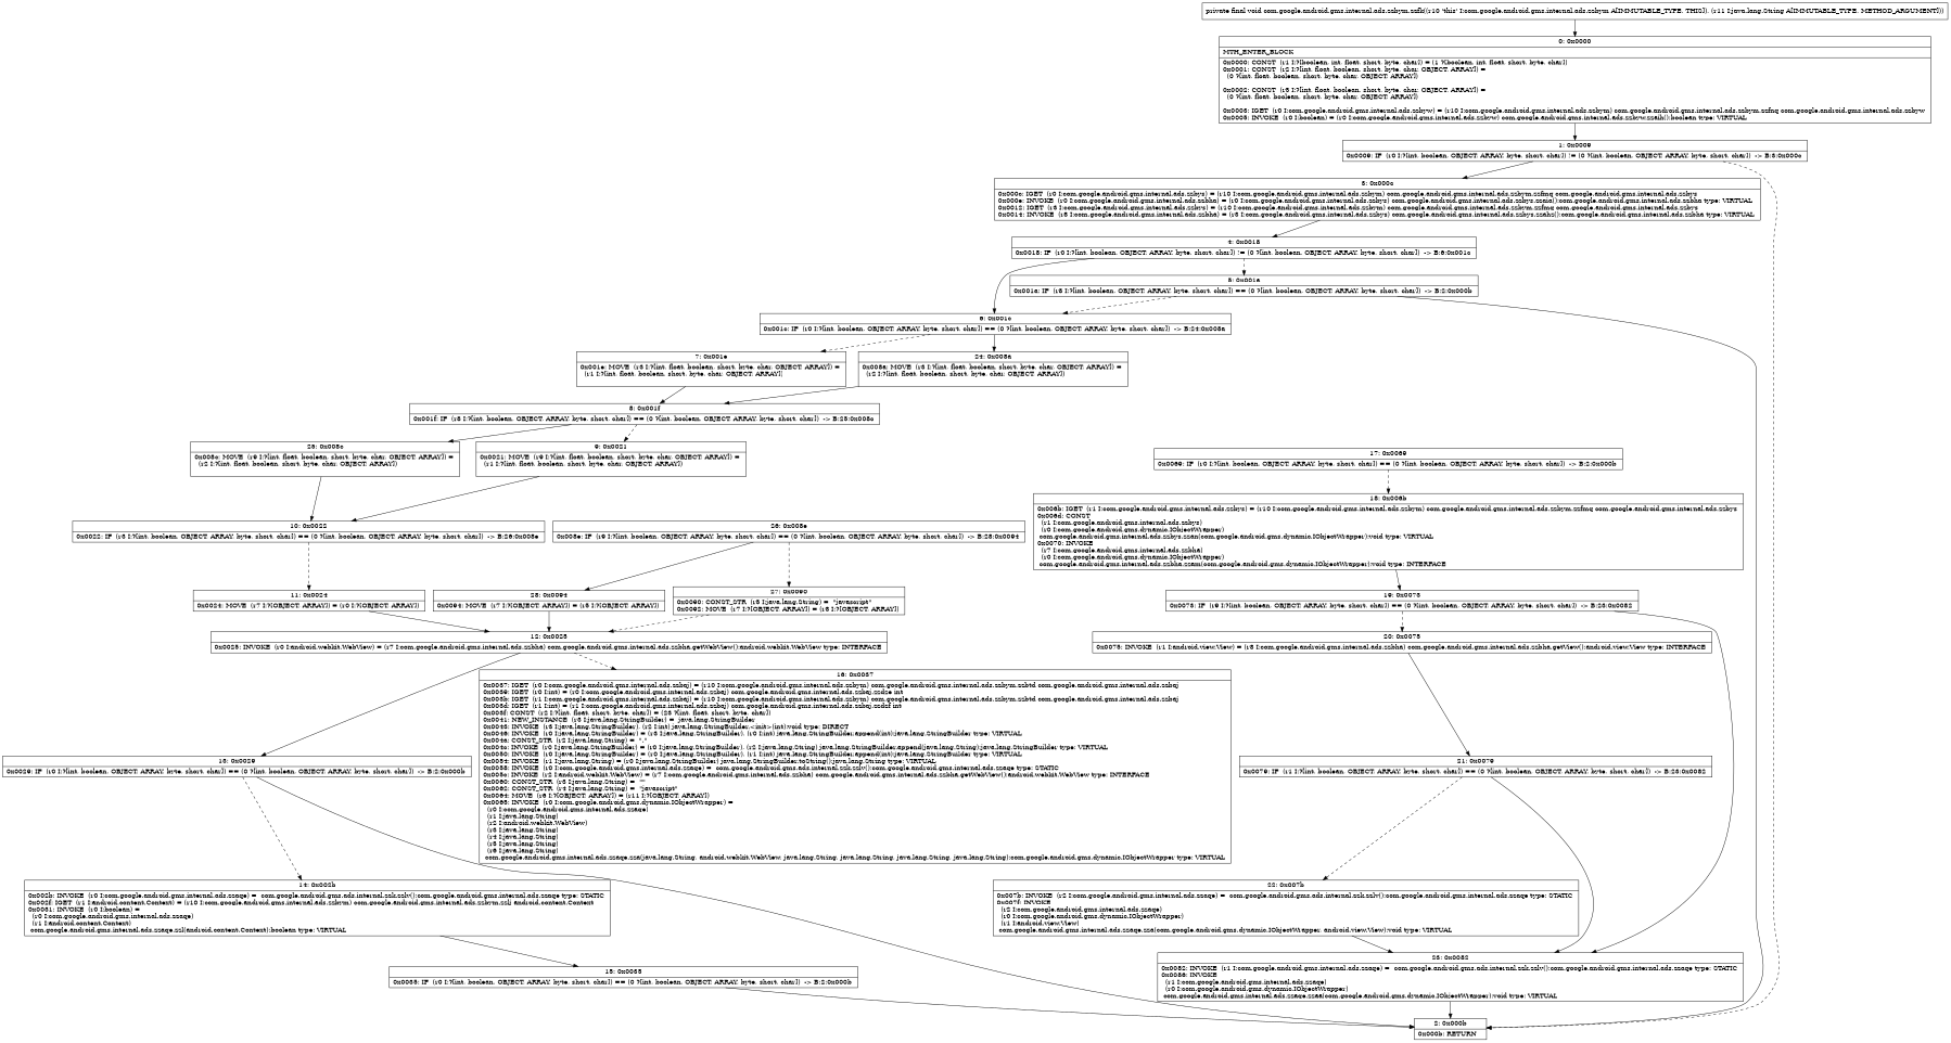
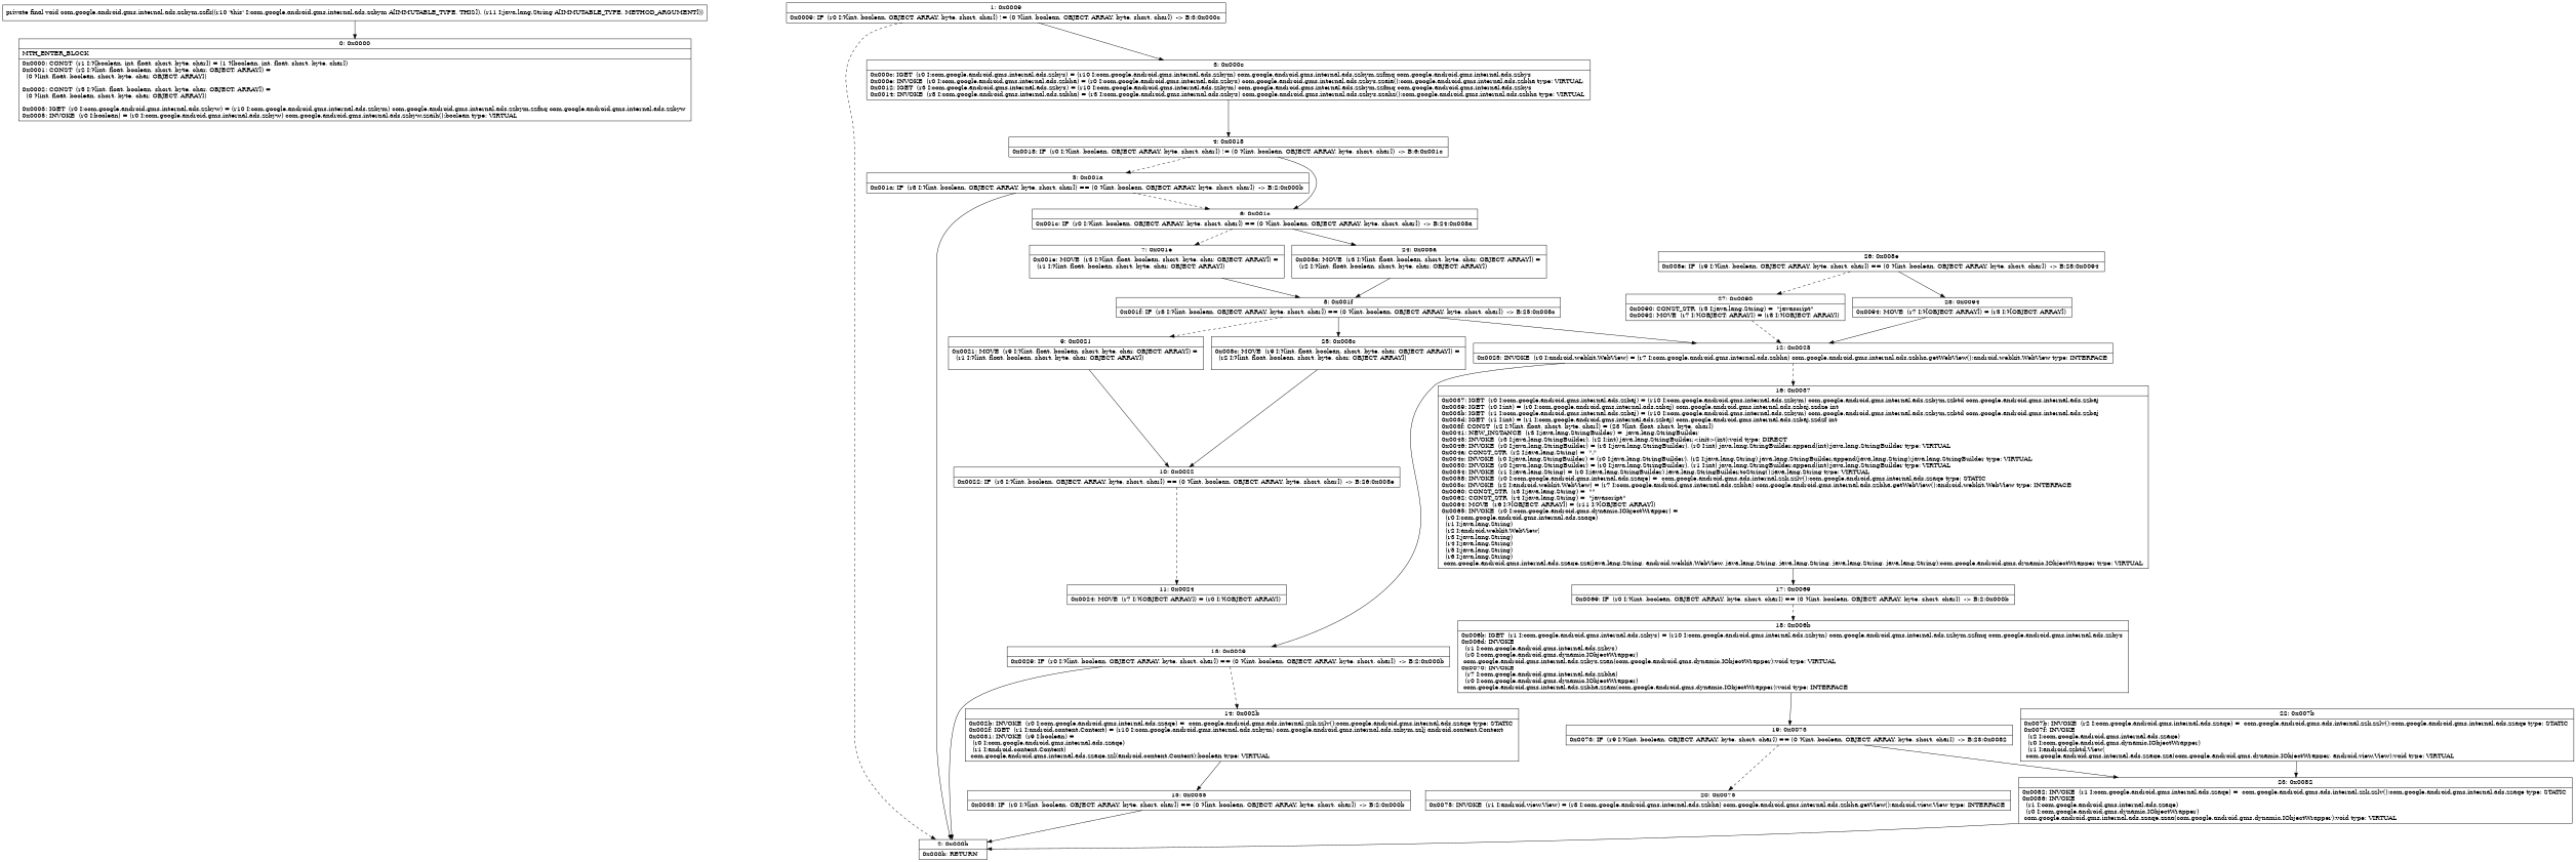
  digraph {
    node [shape=record]
    n1 [label="{0\:\ 0x0000|MTH_ENTER_BLOCK\l|0x0000: CONST  (r1 I:?[boolean, int, float, short, byte, char]) = (1 ?[boolean, int, float, short, byte, char]) \l0x0001: CONST  (r2 I:?[int, float, boolean, short, byte, char, OBJECT, ARRAY]) = \l  (0 ?[int, float, boolean, short, byte, char, OBJECT, ARRAY])\l \l0x0002: CONST  (r5 I:?[int, float, boolean, short, byte, char, OBJECT, ARRAY]) = \l  (0 ?[int, float, boolean, short, byte, char, OBJECT, ARRAY])\l \l0x0003: IGET  (r0 I:com.google.android.gms.internal.ads.zzbyw) = (r10 I:com.google.android.gms.internal.ads.zzbym) com.google.android.gms.internal.ads.zzbym.zzfnq com.google.android.gms.internal.ads.zzbyw \l0x0005: INVOKE  (r0 I:boolean) = (r0 I:com.google.android.gms.internal.ads.zzbyw) com.google.android.gms.internal.ads.zzbyw.zzaih():boolean type: VIRTUAL \l}"]
    n2 [label="{1\:\ 0x0009|0x0009: IF  (r0 I:?[int, boolean, OBJECT, ARRAY, byte, short, char]) != (0 ?[int, boolean, OBJECT, ARRAY, byte, short, char])  \-\> B:3:0x000c \l}"]
    n3 [label="{2\:\ 0x000b|0x000b: RETURN   \l}"]
    n4 [label="{3\:\ 0x000c|0x000c: IGET  (r0 I:com.google.android.gms.internal.ads.zzbys) = (r10 I:com.google.android.gms.internal.ads.zzbym) com.google.android.gms.internal.ads.zzbym.zzfmq com.google.android.gms.internal.ads.zzbys \l0x000e: INVOKE  (r0 I:com.google.android.gms.internal.ads.zzbha) = (r0 I:com.google.android.gms.internal.ads.zzbys) com.google.android.gms.internal.ads.zzbys.zzaia():com.google.android.gms.internal.ads.zzbha type: VIRTUAL \l0x0012: IGET  (r3 I:com.google.android.gms.internal.ads.zzbys) = (r10 I:com.google.android.gms.internal.ads.zzbym) com.google.android.gms.internal.ads.zzbym.zzfmq com.google.android.gms.internal.ads.zzbys \l0x0014: INVOKE  (r8 I:com.google.android.gms.internal.ads.zzbha) = (r3 I:com.google.android.gms.internal.ads.zzbys) com.google.android.gms.internal.ads.zzbys.zzahz():com.google.android.gms.internal.ads.zzbha type: VIRTUAL \l}"]
    n5 [label="{4\:\ 0x0018|0x0018: IF  (r0 I:?[int, boolean, OBJECT, ARRAY, byte, short, char]) != (0 ?[int, boolean, OBJECT, ARRAY, byte, short, char])  \-\> B:6:0x001c \l}"]
    n6 [label="{5\:\ 0x001a|0x001a: IF  (r8 I:?[int, boolean, OBJECT, ARRAY, byte, short, char]) == (0 ?[int, boolean, OBJECT, ARRAY, byte, short, char])  \-\> B:2:0x000b \l}"]
    n7 [label="{6\:\ 0x001c|0x001c: IF  (r0 I:?[int, boolean, OBJECT, ARRAY, byte, short, char]) == (0 ?[int, boolean, OBJECT, ARRAY, byte, short, char])  \-\> B:24:0x008a \l}"]
    n8 [label="{7\:\ 0x001e|0x001e: MOVE  (r3 I:?[int, float, boolean, short, byte, char, OBJECT, ARRAY]) = \l  (r1 I:?[int, float, boolean, short, byte, char, OBJECT, ARRAY])\l \l}"]
    n9 [label="{24\:\ 0x008a|0x008a: MOVE  (r3 I:?[int, float, boolean, short, byte, char, OBJECT, ARRAY]) = \l  (r2 I:?[int, float, boolean, short, byte, char, OBJECT, ARRAY])\l \l}"]
    n10 [label="{8\:\ 0x001f|0x001f: IF  (r8 I:?[int, boolean, OBJECT, ARRAY, byte, short, char]) == (0 ?[int, boolean, OBJECT, ARRAY, byte, short, char])  \-\> B:25:0x008c \l}"]
    n11 [label="{9\:\ 0x0021|0x0021: MOVE  (r9 I:?[int, float, boolean, short, byte, char, OBJECT, ARRAY]) = \l  (r1 I:?[int, float, boolean, short, byte, char, OBJECT, ARRAY])\l \l}"]
    n12 [label="{25\:\ 0x008c|0x008c: MOVE  (r9 I:?[int, float, boolean, short, byte, char, OBJECT, ARRAY]) = \l  (r2 I:?[int, float, boolean, short, byte, char, OBJECT, ARRAY])\l \l}"]
    n13 [label="{10\:\ 0x0022|0x0022: IF  (r3 I:?[int, boolean, OBJECT, ARRAY, byte, short, char]) == (0 ?[int, boolean, OBJECT, ARRAY, byte, short, char])  \-\> B:26:0x008e \l}"]
    n14 [label="{11\:\ 0x0024|0x0024: MOVE  (r7 I:?[OBJECT, ARRAY]) = (r0 I:?[OBJECT, ARRAY]) \l}"]
    n15 [label="{12\:\ 0x0025|0x0025: INVOKE  (r0 I:android.webkit.WebView) = (r7 I:com.google.android.gms.internal.ads.zzbha) com.google.android.gms.internal.ads.zzbha.getWebView():android.webkit.WebView type: INTERFACE \l}"]
    n16 [label="{26\:\ 0x008e|0x008e: IF  (r9 I:?[int, boolean, OBJECT, ARRAY, byte, short, char]) == (0 ?[int, boolean, OBJECT, ARRAY, byte, short, char])  \-\> B:28:0x0094 \l}"]
    n17 [label="{27\:\ 0x0090|0x0090: CONST_STR  (r5 I:java.lang.String) =  \"javascript\" \l0x0092: MOVE  (r7 I:?[OBJECT, ARRAY]) = (r8 I:?[OBJECT, ARRAY]) \l}"]
    n18 [label="{28\:\ 0x0094|0x0094: MOVE  (r7 I:?[OBJECT, ARRAY]) = (r5 I:?[OBJECT, ARRAY]) \l}"]
    n19 [label="{13\:\ 0x0029|0x0029: IF  (r0 I:?[int, boolean, OBJECT, ARRAY, byte, short, char]) == (0 ?[int, boolean, OBJECT, ARRAY, byte, short, char])  \-\> B:2:0x000b \l}"]
    n20 [label="{16\:\ 0x0037|0x0037: IGET  (r0 I:com.google.android.gms.internal.ads.zzbaj) = (r10 I:com.google.android.gms.internal.ads.zzbym) com.google.android.gms.internal.ads.zzbym.zzbtd com.google.android.gms.internal.ads.zzbaj \l0x0039: IGET  (r0 I:int) = (r0 I:com.google.android.gms.internal.ads.zzbaj) com.google.android.gms.internal.ads.zzbaj.zzdze int \l0x003b: IGET  (r1 I:com.google.android.gms.internal.ads.zzbaj) = (r10 I:com.google.android.gms.internal.ads.zzbym) com.google.android.gms.internal.ads.zzbym.zzbtd com.google.android.gms.internal.ads.zzbaj \l0x003d: IGET  (r1 I:int) = (r1 I:com.google.android.gms.internal.ads.zzbaj) com.google.android.gms.internal.ads.zzbaj.zzdzf int \l0x003f: CONST  (r2 I:?[int, float, short, byte, char]) = (23 ?[int, float, short, byte, char]) \l0x0041: NEW_INSTANCE  (r3 I:java.lang.StringBuilder) =  java.lang.StringBuilder \l0x0043: INVOKE  (r3 I:java.lang.StringBuilder), (r2 I:int) java.lang.StringBuilder.\<init\>(int):void type: DIRECT \l0x0046: INVOKE  (r0 I:java.lang.StringBuilder) = (r3 I:java.lang.StringBuilder), (r0 I:int) java.lang.StringBuilder.append(int):java.lang.StringBuilder type: VIRTUAL \l0x004a: CONST_STR  (r2 I:java.lang.String) =  \".\" \l0x004c: INVOKE  (r0 I:java.lang.StringBuilder) = (r0 I:java.lang.StringBuilder), (r2 I:java.lang.String) java.lang.StringBuilder.append(java.lang.String):java.lang.StringBuilder type: VIRTUAL \l0x0050: INVOKE  (r0 I:java.lang.StringBuilder) = (r0 I:java.lang.StringBuilder), (r1 I:int) java.lang.StringBuilder.append(int):java.lang.StringBuilder type: VIRTUAL \l0x0054: INVOKE  (r1 I:java.lang.String) = (r0 I:java.lang.StringBuilder) java.lang.StringBuilder.toString():java.lang.String type: VIRTUAL \l0x0058: INVOKE  (r0 I:com.google.android.gms.internal.ads.zzaqe) =  com.google.android.gms.ads.internal.zzk.zzlv():com.google.android.gms.internal.ads.zzaqe type: STATIC \l0x005c: INVOKE  (r2 I:android.webkit.WebView) = (r7 I:com.google.android.gms.internal.ads.zzbha) com.google.android.gms.internal.ads.zzbha.getWebView():android.webkit.WebView type: INTERFACE \l0x0060: CONST_STR  (r3 I:java.lang.String) =  \"\" \l0x0062: CONST_STR  (r4 I:java.lang.String) =  \"javascript\" \l0x0064: MOVE  (r6 I:?[OBJECT, ARRAY]) = (r11 I:?[OBJECT, ARRAY]) \l0x0065: INVOKE  (r0 I:com.google.android.gms.dynamic.IObjectWrapper) = \l  (r0 I:com.google.android.gms.internal.ads.zzaqe)\l  (r1 I:java.lang.String)\l  (r2 I:android.webkit.WebView)\l  (r3 I:java.lang.String)\l  (r4 I:java.lang.String)\l  (r5 I:java.lang.String)\l  (r6 I:java.lang.String)\l com.google.android.gms.internal.ads.zzaqe.zza(java.lang.String, android.webkit.WebView, java.lang.String, java.lang.String, java.lang.String, java.lang.String):com.google.android.gms.dynamic.IObjectWrapper type: VIRTUAL \l}"]
-   n21 [label="{14\:\ 0x002b|0x002b: INVOKE  (r0 I:com.google.android.gms.internal.ads.zzaqe) =  com.google.android.gms.ads.internal.zzk.zzlv():com.google.android.gms.internal.ads.zzaqe type: STATIC \l0x002f: IGET  (r1 I:android.content.Context) = (r10 I:com.google.android.gms.internal.ads.zzbym) com.google.android.gms.internal.ads.zzbym.zzlj android.content.Context \l0x0031: INVOKE  (r0 I:boolean) = \l  (r0 I:com.google.android.gms.internal.ads.zzaqe)\l  (r1 I:android.content.Context)\l com.google.android.gms.internal.ads.zzaqe.zzl(android.content.Context):boolean type: VIRTUAL \l}"]
+   n21 [label="{14\:\ 0x002b|0x002b: INVOKE  (r0 I:com.google.android.gms.internal.ads.zzaqe) =  com.google.android.gms.ads.internal.zzk.zzlv():com.google.android.gms.internal.ads.zzaqe type: STATIC \l0x002f: IGET  (r1 I:android.content.Context) = (r10 I:com.google.android.gms.internal.ads.zzbym) com.google.android.gms.internal.ads.zzbym.zzlj android.content.Context \l0x0031: INVOKE  (r9 I:boolean) = \l  (r0 I:com.google.android.gms.internal.ads.zzaqe)\l  (r1 I:android.content.Context)\l com.google.android.gms.internal.ads.zzaqe.zzl(android.content.Context):boolean type: VIRTUAL \l}"]
    n22 [label="{15\:\ 0x0035|0x0035: IF  (r0 I:?[int, boolean, OBJECT, ARRAY, byte, short, char]) == (0 ?[int, boolean, OBJECT, ARRAY, byte, short, char])  \-\> B:2:0x000b \l}"]
    n23 [label="{17\:\ 0x0069|0x0069: IF  (r0 I:?[int, boolean, OBJECT, ARRAY, byte, short, char]) == (0 ?[int, boolean, OBJECT, ARRAY, byte, short, char])  \-\> B:2:0x000b \l}"]
-   n24 [label="{18\:\ 0x006b|0x006b: IGET  (r1 I:com.google.android.gms.internal.ads.zzbys) = (r10 I:com.google.android.gms.internal.ads.zzbym) com.google.android.gms.internal.ads.zzbym.zzfmq com.google.android.gms.internal.ads.zzbys \l0x006d: CONST  \l  (r1 I:com.google.android.gms.internal.ads.zzbys)\l  (r0 I:com.google.android.gms.dynamic.IObjectWrapper)\l com.google.android.gms.internal.ads.zzbys.zzan(com.google.android.gms.dynamic.IObjectWrapper):void type: VIRTUAL \l0x0070: INVOKE  \l  (r7 I:com.google.android.gms.internal.ads.zzbha)\l  (r0 I:com.google.android.gms.dynamic.IObjectWrapper)\l com.google.android.gms.internal.ads.zzbha.zzam(com.google.android.gms.dynamic.IObjectWrapper):void type: INTERFACE \l}"]
+   n24 [label="{18\:\ 0x006b|0x006b: IGET  (r1 I:com.google.android.gms.internal.ads.zzbys) = (r10 I:com.google.android.gms.internal.ads.zzbym) com.google.android.gms.internal.ads.zzbym.zzfmq com.google.android.gms.internal.ads.zzbys \l0x006d: INVOKE  \l  (r1 I:com.google.android.gms.internal.ads.zzbys)\l  (r0 I:com.google.android.gms.dynamic.IObjectWrapper)\l com.google.android.gms.internal.ads.zzbys.zzan(com.google.android.gms.dynamic.IObjectWrapper):void type: VIRTUAL \l0x0070: INVOKE  \l  (r7 I:com.google.android.gms.internal.ads.zzbha)\l  (r0 I:com.google.android.gms.dynamic.IObjectWrapper)\l com.google.android.gms.internal.ads.zzbha.zzam(com.google.android.gms.dynamic.IObjectWrapper):void type: INTERFACE \l}"]
    n25 [label="{19\:\ 0x0073|0x0073: IF  (r9 I:?[int, boolean, OBJECT, ARRAY, byte, short, char]) == (0 ?[int, boolean, OBJECT, ARRAY, byte, short, char])  \-\> B:23:0x0082 \l}"]
    n26 [label="{20\:\ 0x0075|0x0075: INVOKE  (r1 I:android.view.View) = (r8 I:com.google.android.gms.internal.ads.zzbha) com.google.android.gms.internal.ads.zzbha.getView():android.view.View type: INTERFACE \l}"]
    n27 [label="{23\:\ 0x0082|0x0082: INVOKE  (r1 I:com.google.android.gms.internal.ads.zzaqe) =  com.google.android.gms.ads.internal.zzk.zzlv():com.google.android.gms.internal.ads.zzaqe type: STATIC \l0x0086: INVOKE  \l  (r1 I:com.google.android.gms.internal.ads.zzaqe)\l  (r0 I:com.google.android.gms.dynamic.IObjectWrapper)\l com.google.android.gms.internal.ads.zzaqe.zzaa(com.google.android.gms.dynamic.IObjectWrapper):void type: VIRTUAL \l}"]
-   n28 [label="{21\:\ 0x0079|0x0079: IF  (r1 I:?[int, boolean, OBJECT, ARRAY, byte, short, char]) == (0 ?[int, boolean, OBJECT, ARRAY, byte, short, char])  \-\> B:23:0x0082 \l}"]
-   n29 [label="{22\:\ 0x007b|0x007b: INVOKE  (r2 I:com.google.android.gms.internal.ads.zzaqe) =  com.google.android.gms.ads.internal.zzk.zzlv():com.google.android.gms.internal.ads.zzaqe type: STATIC \l0x007f: INVOKE  \l  (r2 I:com.google.android.gms.internal.ads.zzaqe)\l  (r0 I:com.google.android.gms.dynamic.IObjectWrapper)\l  (r1 I:android.view.View)\l com.google.android.gms.internal.ads.zzaqe.zza(com.google.android.gms.dynamic.IObjectWrapper, android.view.View):void type: VIRTUAL \l}"]
+   n29 [label="{22\:\ 0x007b|0x007b: INVOKE  (r2 I:com.google.android.gms.internal.ads.zzaqe) =  com.google.android.gms.ads.internal.zzk.zzlv():com.google.android.gms.internal.ads.zzaqe type: STATIC \l0x007f: INVOKE  \l  (r2 I:com.google.android.gms.internal.ads.zzaqe)\l  (r0 I:com.google.android.gms.dynamic.IObjectWrapper)\l  (r1 I:android.zzbtd.View)\l com.google.android.gms.internal.ads.zzaqe.zza(com.google.android.gms.dynamic.IObjectWrapper, android.view.View):void type: VIRTUAL \l}"]
    n30 [label="{private final void com.google.android.gms.internal.ads.zzbym.zzfk((r10 'this' I:com.google.android.gms.internal.ads.zzbym A[IMMUTABLE_TYPE, THIS]), (r11 I:java.lang.String A[IMMUTABLE_TYPE, METHOD_ARGUMENT])) }"]
-   n1 -> n2
    n2 -> n3 [style=dashed]
    n2 -> n4
    n4 -> n5
    n5 -> n6 [style=dashed]
    n5 -> n7
    n6 -> n3
    n6 -> n7 [style=dashed]
    n7 -> n8 [style=dashed]
    n7 -> n9
    n8 -> n10
    n9 -> n10
    n10 -> n11 [style=dashed]
    n10 -> n12
    n11 -> n13
    n12 -> n13
    n13 -> n14 [style=dashed]
-   n14 -> n15
+   n10 -> n15
    n15 -> n19
    n15 -> n20 [style=dashed]
    n16 -> n17 [style=dashed]
    n16 -> n18
    n17 -> n15 [style=dashed]
    n18 -> n15
    n19 -> n3
    n19 -> n21 [style=dashed]
+   n20 -> n23
    n21 -> n22
    n22 -> n3
    n23 -> n24 [style=dashed]
    n24 -> n25
    n25 -> n26 [style=dashed]
    n25 -> n27
-   n26 -> n28
    n27 -> n3
-   n28 -> n27
-   n28 -> n29 [style=dashed]
    n29 -> n27
    n30 -> n1
  }
